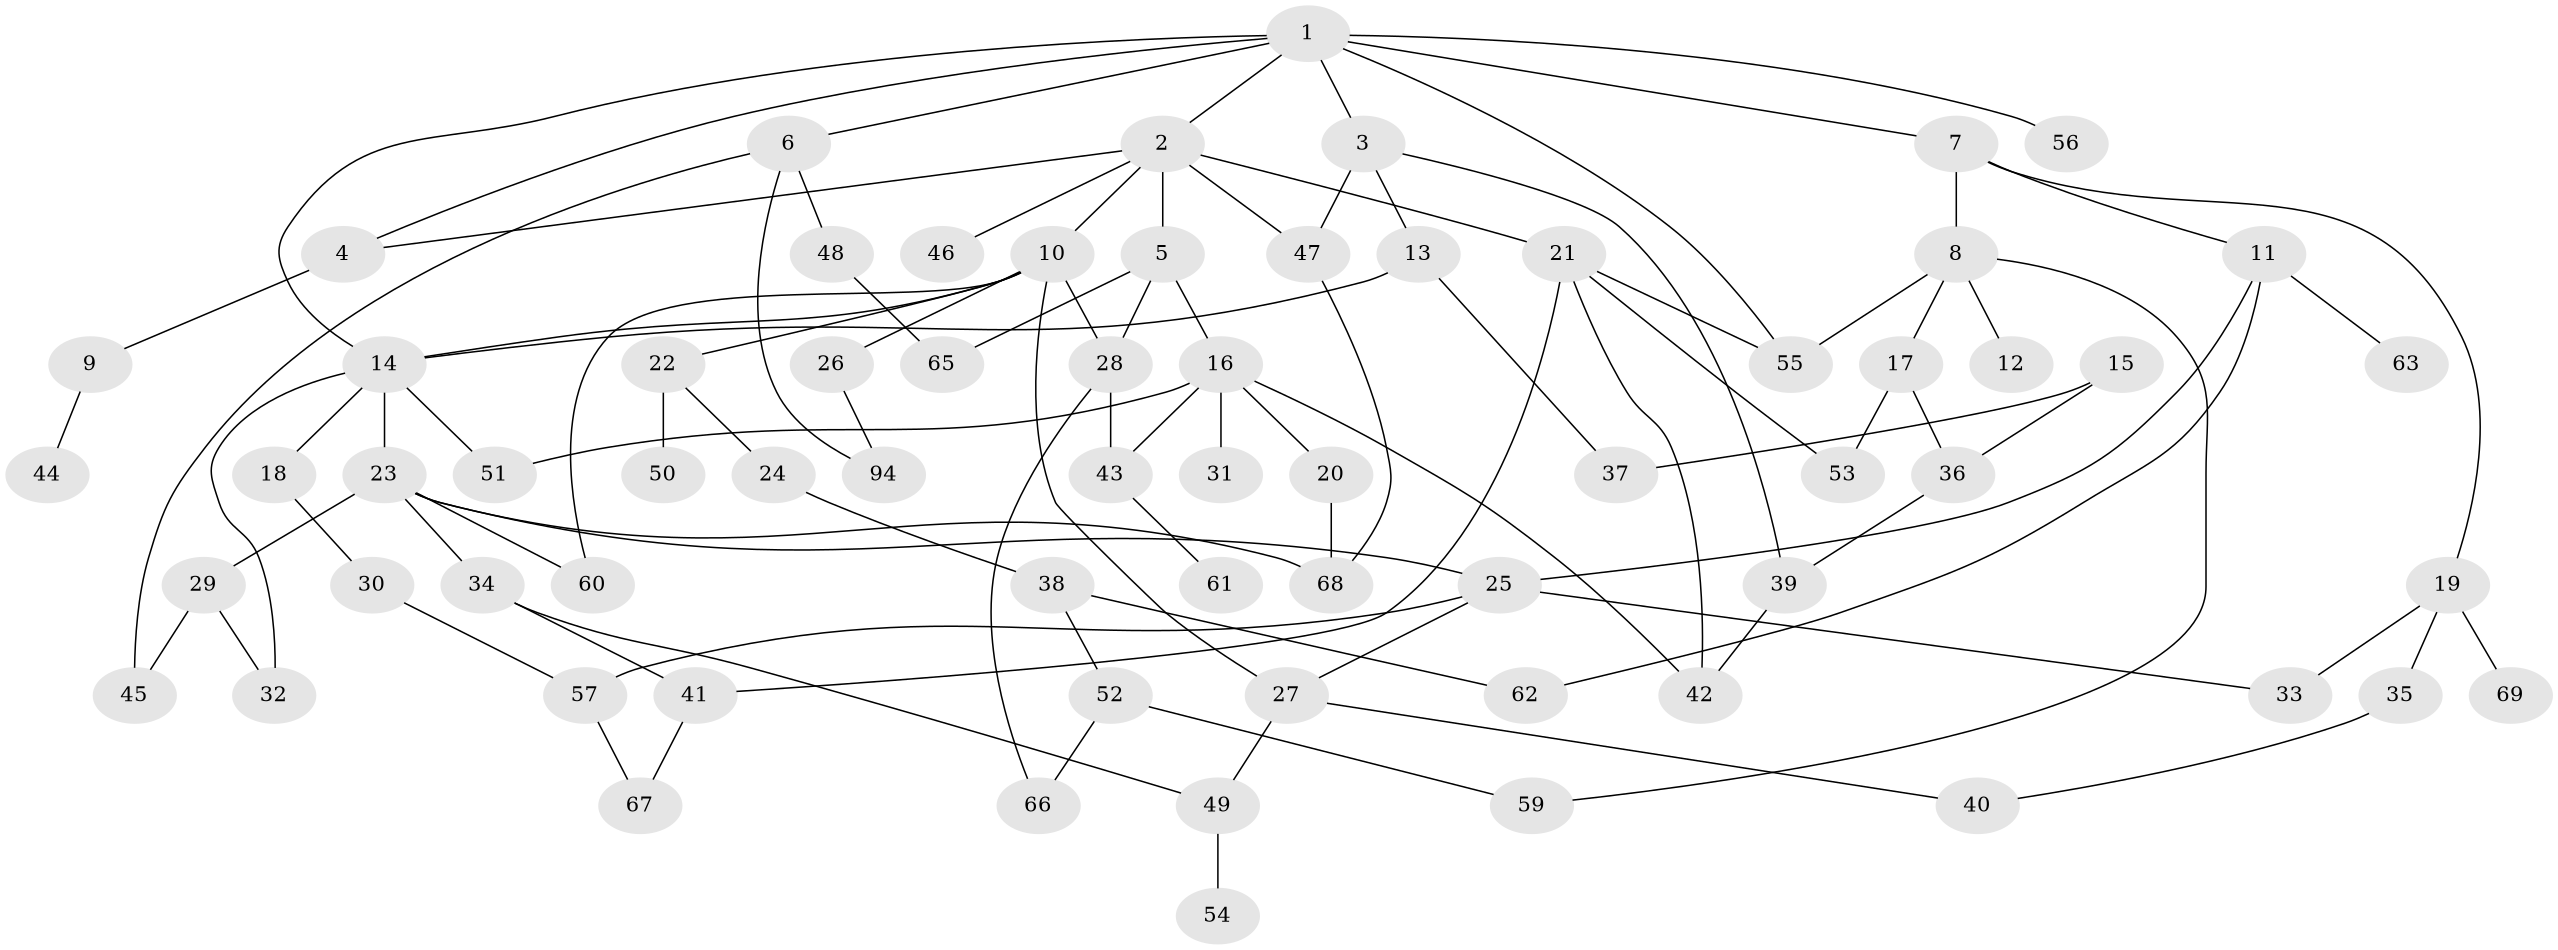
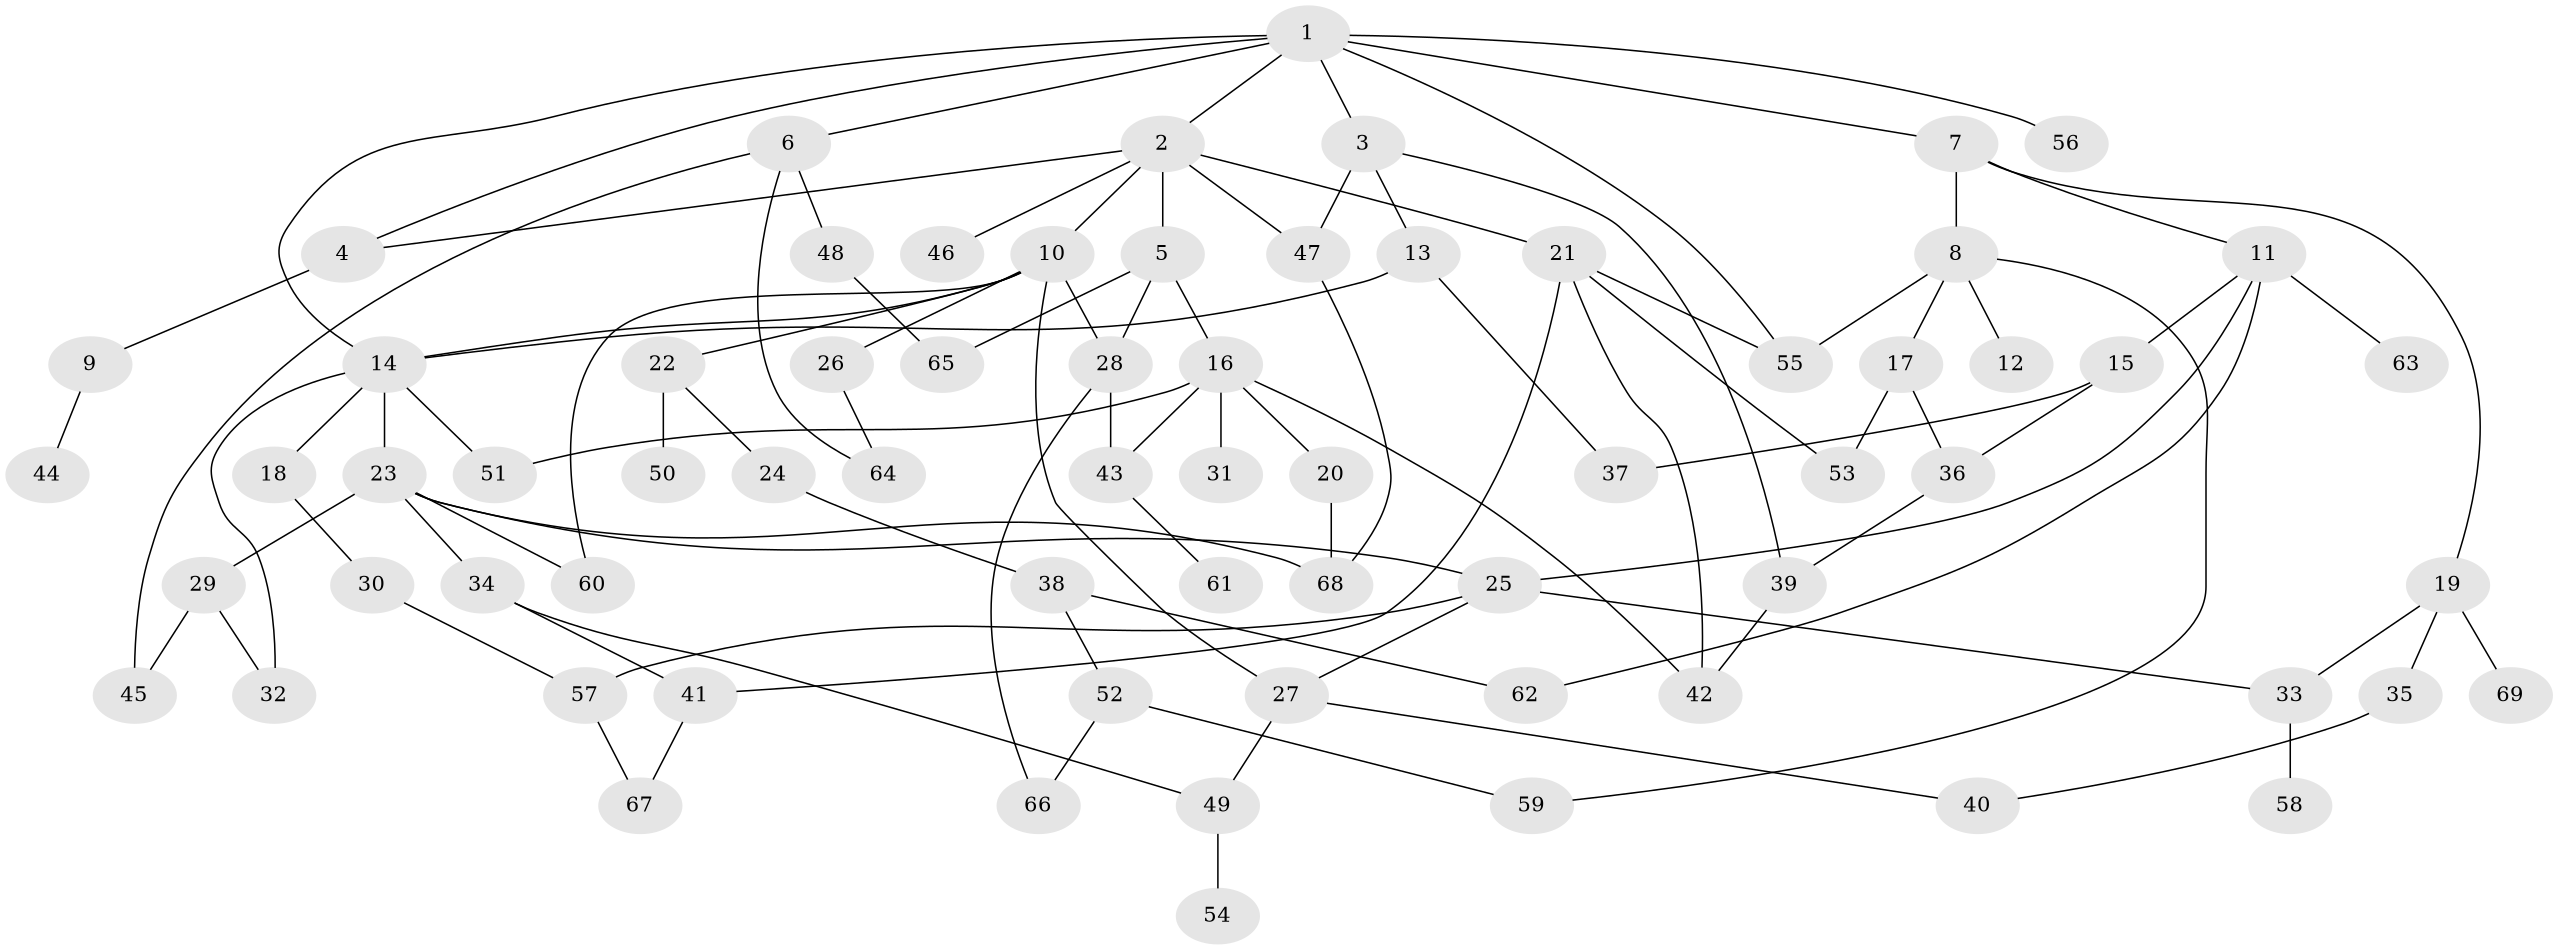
  graph {
    node [color=gray90 style=filled]
    1
    2
    3
    4
    6
    7
    14
    55
    56
    5
    10
    21
    46
    47
    13
    39
    9
    45
    48
-   64 [label=94]
+   64
    8
    11
    19
    18
    23
    32
    51
    16
    28
    65
    22
    26
    27
    60
    42
    53
    41
    68
    37
    44
    20
    31
    43
    66
    12
    17
    59
    15
    25
    62
    63
    33
    35
    69
    36
    50
    24
    40
    49
    57
    30
    29
    34
    61
+   58
    67
    38
    52
    54
    1 -- 2
    1 -- 3
    1 -- 4
    1 -- 6
    1 -- 7
    1 -- 14
    1 -- 55
    1 -- 56
    2 -- 4
    2 -- 5
    2 -- 10
    2 -- 21
    2 -- 46
    2 -- 47
    3 -- 47
    3 -- 13
    3 -- 39
    4 -- 9
    6 -- 45
    6 -- 48
    6 -- 64
    7 -- 8
    7 -- 11
    7 -- 19
    14 -- 18
    14 -- 23
    14 -- 32
    14 -- 51
    5 -- 16
    5 -- 28
    5 -- 65
    10 -- 14
    10 -- 28
    10 -- 22
    10 -- 26
    10 -- 27
    10 -- 60
    21 -- 55
    21 -- 42
    21 -- 53
    21 -- 41
    47 -- 68
    13 -- 14
    13 -- 37
    39 -- 42
    9 -- 44
    48 -- 65
    8 -- 55
    8 -- 12
    8 -- 17
    8 -- 59
+   11 -- 15
    11 -- 25
    11 -- 62
    11 -- 63
    19 -- 33
    19 -- 35
    19 -- 69
    18 -- 30
    23 -- 60
    23 -- 68
    23 -- 25
    23 -- 29
    23 -- 34
    16 -- 51
    16 -- 42
    16 -- 20
    16 -- 31
    16 -- 43
    28 -- 43
    28 -- 66
    22 -- 50
    22 -- 24
    26 -- 64
    27 -- 40
    27 -- 49
    41 -- 67
    20 -- 68
    43 -- 61
    17 -- 53
    17 -- 36
    15 -- 37
    15 -- 36
    25 -- 27
    25 -- 33
    25 -- 57
+   33 -- 58
    35 -- 40
    36 -- 39
    24 -- 38
    49 -- 54
    57 -- 67
    30 -- 57
    29 -- 45
    29 -- 32
    34 -- 41
    34 -- 49
    38 -- 62
    38 -- 52
    52 -- 66
    52 -- 59
  }
